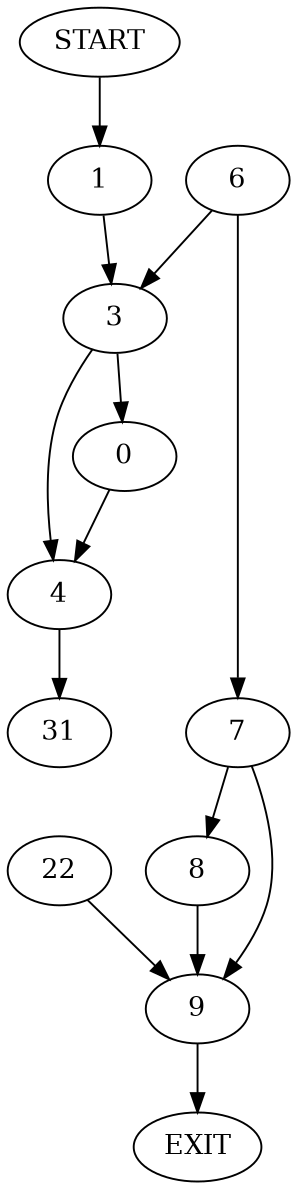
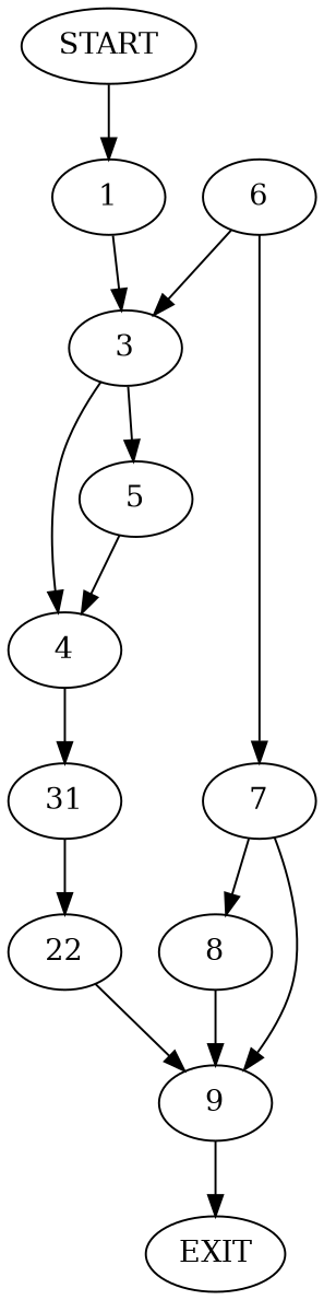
  digraph {
    n1 [label=START]
    1
    3
    4
-   5 [label=0]
+   5
    6
    7
    n8 [label=31]
    n9 [label=22]
    8
    9
    n12 [label=EXIT]
    n1 -> 1
    1 -> 3
    3 -> 4
    3 -> 5
    4 -> n8
    5 -> 4
    6 -> 3
    6 -> 7
    7 -> 8
    7 -> 9
+   n8 -> n9
    n9 -> 9
    8 -> 9
    9 -> n12
  }
